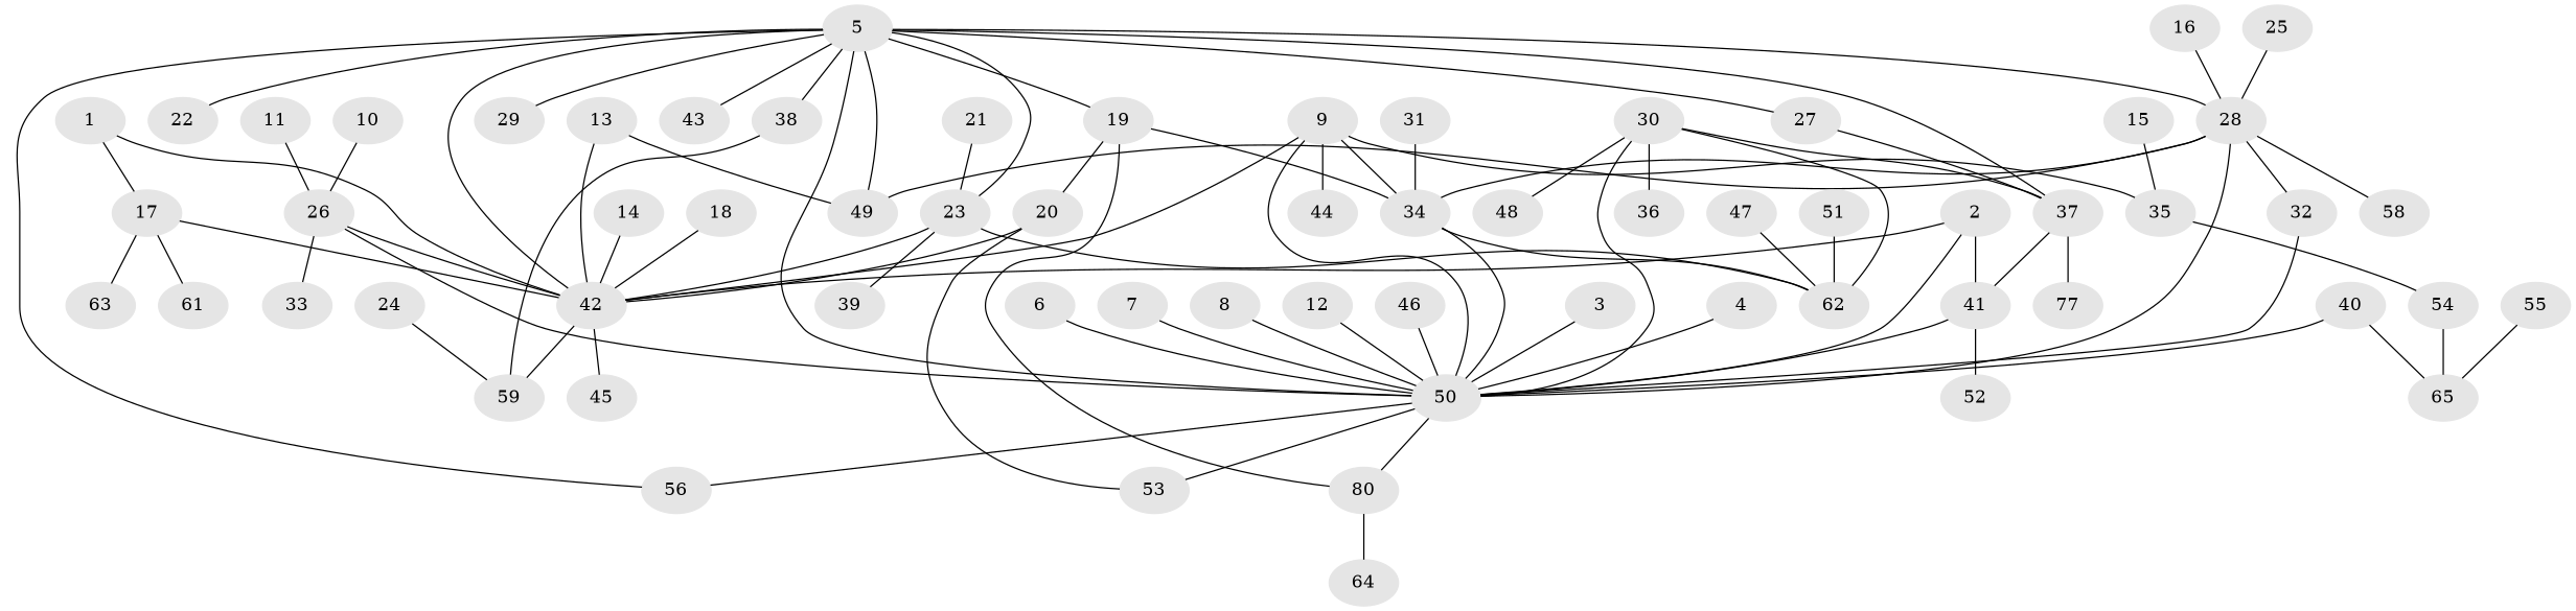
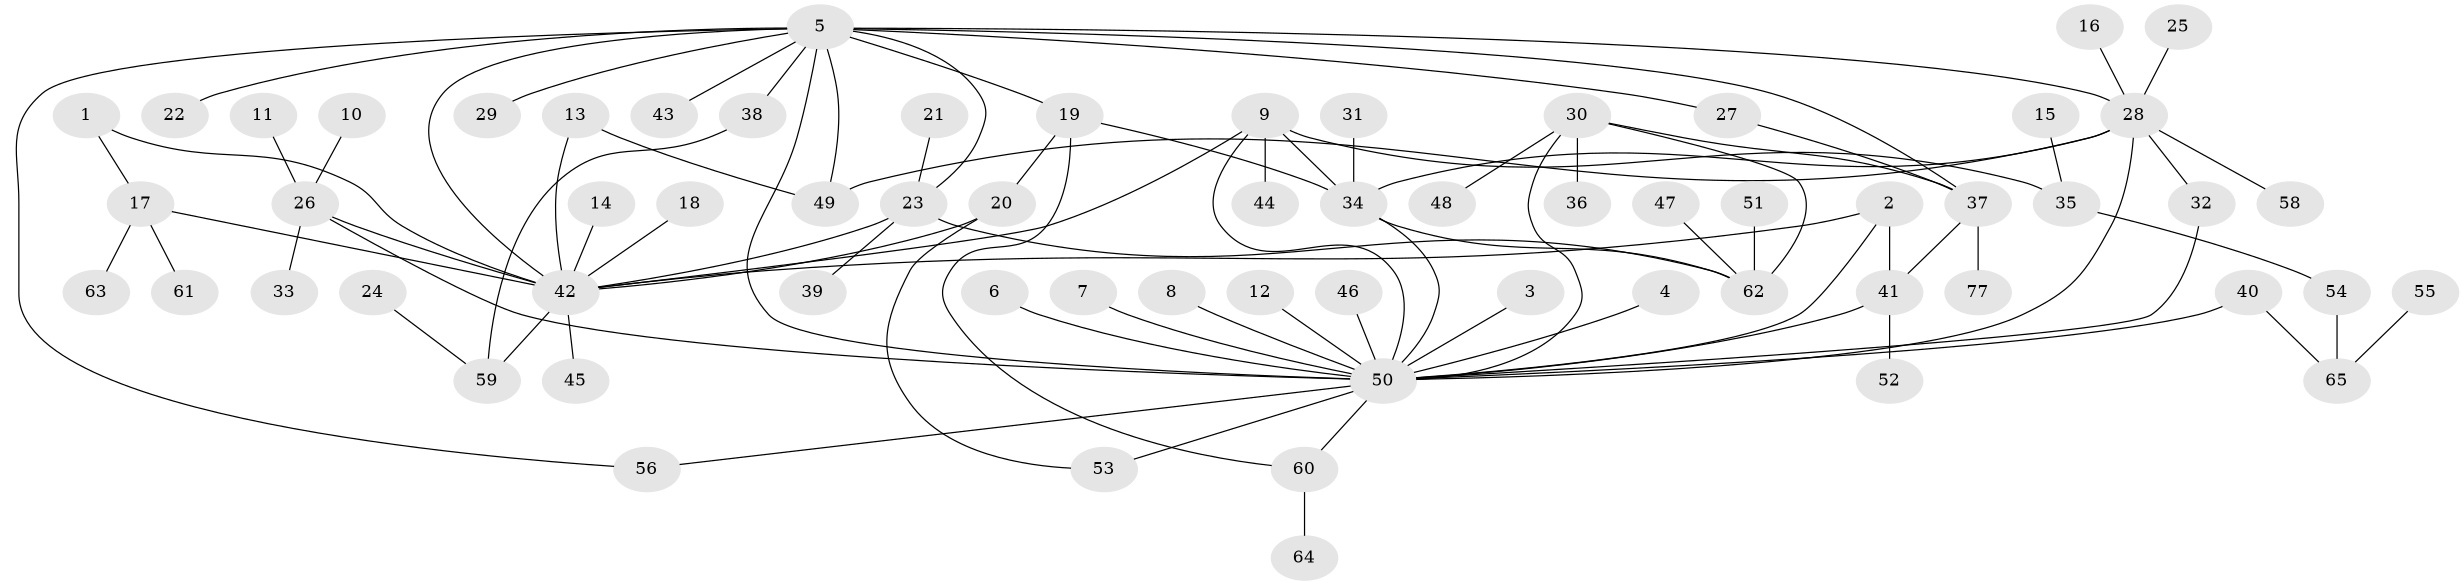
  graph {
    node [color=gray90 style=filled]
    edge [weight=1.0]
    1
    17
    42
    61
    63
    59
    45
    2
    41
    50
    52
    56
-   60 [label=80]
+   60
    53
    3
    4
    5
    19
    22
    23
    27
    28
    29
    37
    38
    43
    49
    34
    20
    39
    62
    32
    58
    n34 [label=77]
    6
    7
    8
    9
    35
    44
    54
    10
    26
    33
    11
    12
    13
    14
    15
    16
    18
    64
    21
    24
    25
    30
    36
    48
    31
    65
    40
    46
    47
    51
    55
    1 -- 17
    1 -- 42
    17 -- 42
    17 -- 61
    17 -- 63
    42 -- 59 [weight=2.0]
    42 -- 45
    2 -- 42
    2 -- 41
    2 -- 50
    41 -- 50
    41 -- 52
    50 -- 56
    50 -- 60
    50 -- 53
    60 -- 64
    3 -- 50
    4 -- 50
    5 -- 42
    5 -- 50
    5 -- 56
    5 -- 19
    5 -- 22
    5 -- 23
    5 -- 27
    5 -- 28
    5 -- 29
    5 -- 37
    5 -- 38
    5 -- 43
    5 -- 49
    19 -- 60
    19 -- 34
    19 -- 20
    23 -- 42
    23 -- 39
    23 -- 62
    27 -- 37
    28 -- 50
    28 -- 49
    28 -- 34
    28 -- 32
    28 -- 58
    37 -- 41
    37 -- n34
    38 -- 59
    34 -- 50
    34 -- 62
    20 -- 42
    20 -- 53
    32 -- 50
    6 -- 50
    7 -- 50
    8 -- 50
    9 -- 42
    9 -- 50
    9 -- 34
    9 -- 35
    9 -- 44
    35 -- 54
    54 -- 65
    10 -- 26
    26 -- 42
    26 -- 50
    26 -- 33
    11 -- 26
    12 -- 50
    13 -- 42
    13 -- 49
    14 -- 42
    15 -- 35
    16 -- 28
    18 -- 42
    21 -- 23
    24 -- 59
    25 -- 28
    30 -- 50
    30 -- 37
    30 -- 62
    30 -- 36
    30 -- 48
    31 -- 34
    40 -- 50
    40 -- 65
    46 -- 50
    47 -- 62
    51 -- 62
    55 -- 65
  }
